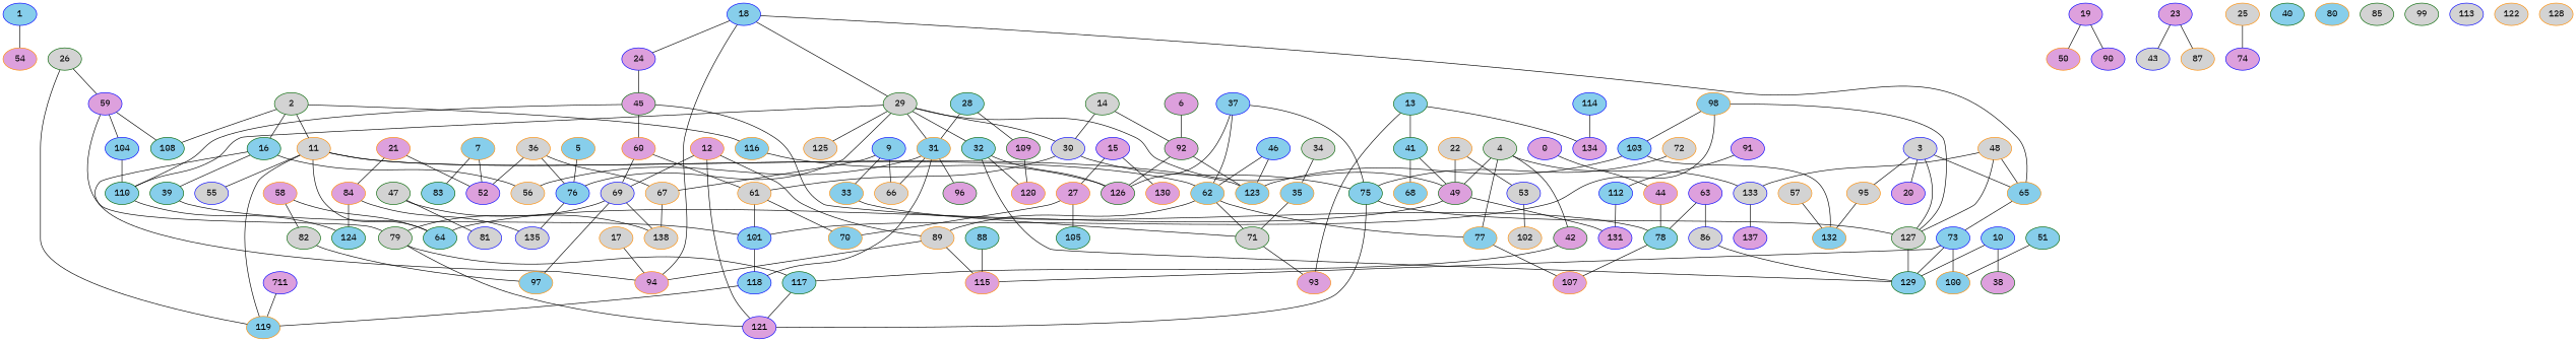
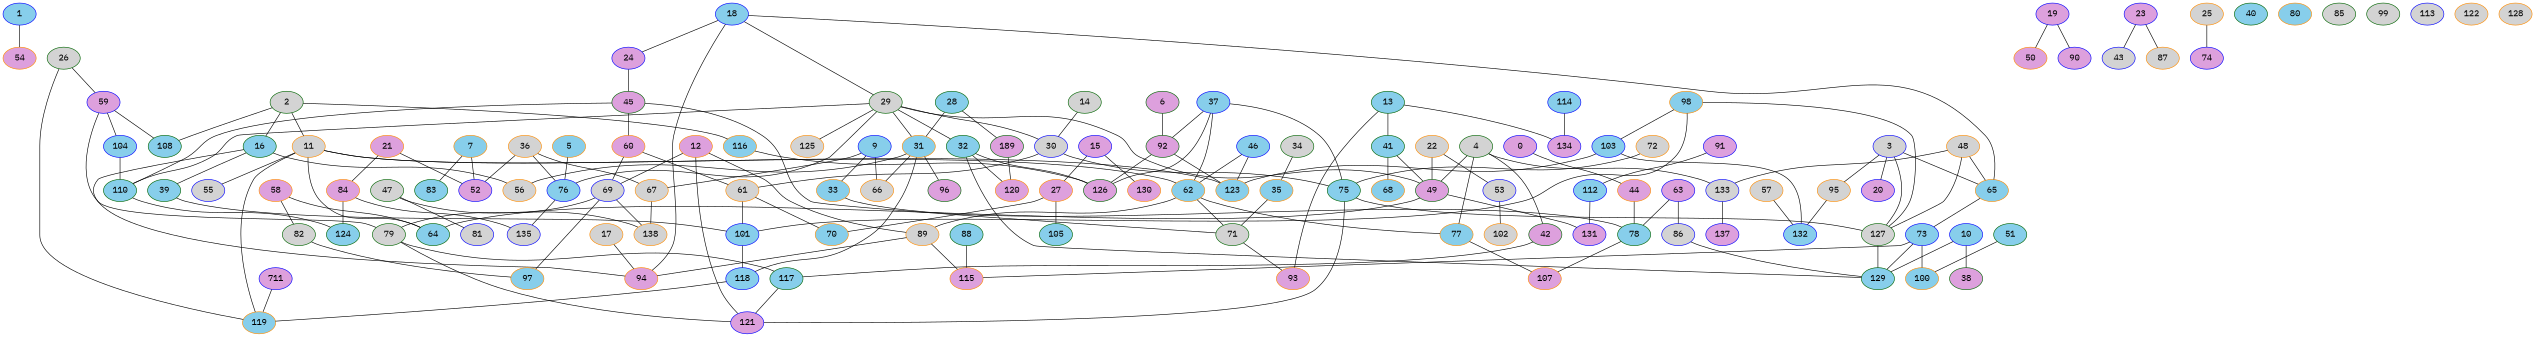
  graph {
    fontname="IBM Plex Mono"
    node [color=darkorange fillcolor=skyblue fontname="IBM Plex Mono" style=filled]
    edge [fontname="IBM Plex Mono"]
    1 [color=blue]
    54 [fillcolor=plum]
    2 [color=darkgreen fillcolor=lightgrey]
    11 [fillcolor=lightgrey]
    16 [color=darkgreen]
    108 [color=darkgreen]
    116
    55 [color=blue fillcolor=lightgrey]
    62
    64 [color=darkgreen]
    119
    123
    39 [color=darkgreen]
    56 [fillcolor=lightgrey]
    94 [fillcolor=plum]
    126 [color=darkgreen fillcolor=plum]
    3 [color=blue fillcolor=lightgrey]
    20 [color=blue fillcolor=plum]
    65
    95 [fillcolor=lightgrey]
    127 [color=darkgreen fillcolor=lightgrey]
    73 [color=blue]
-   132
+   132 [color=blue]
    129 [color=darkgreen]
    4 [color=darkgreen fillcolor=lightgrey]
    42 [color=darkgreen fillcolor=plum]
    49 [color=darkgreen fillcolor=plum]
    77
    133 [color=blue fillcolor=lightgrey]
    117 [color=darkgreen]
    131 [color=blue fillcolor=plum]
    107 [fillcolor=plum]
    137 [color=blue fillcolor=plum]
    76 [color=blue]
    5
    135 [color=blue fillcolor=lightgrey]
    6 [color=darkgreen fillcolor=plum]
    92 [color=darkgreen fillcolor=plum]
    52 [color=blue fillcolor=plum]
    7
    83 [color=darkgreen]
    n42 [color=blue fillcolor=plum label=0]
    44 [fillcolor=plum]
    78 [color=darkgreen]
    9 [color=blue]
    33
    66 [fillcolor=lightgrey]
    67 [fillcolor=lightgrey]
    138 [fillcolor=lightgrey]
    10 [color=blue]
    38 [color=darkgreen fillcolor=plum]
    89 [fillcolor=lightgrey]
    71 [color=darkgreen fillcolor=lightgrey]
    12 [fillcolor=plum]
    69 [color=blue fillcolor=lightgrey]
    121 [color=blue fillcolor=plum]
    79 [color=darkgreen fillcolor=lightgrey]
    97
    115 [fillcolor=plum]
    13 [color=darkgreen]
    41 [color=darkgreen]
    93 [fillcolor=plum]
    134 [color=blue fillcolor=plum]
    68
    14 [color=darkgreen fillcolor=lightgrey]
    30 [color=blue fillcolor=lightgrey]
    61 [fillcolor=lightgrey]
    75 [color=darkgreen]
    15 [color=blue fillcolor=plum]
    27 [fillcolor=plum]
    130 [fillcolor=plum]
    70
    105 [color=darkgreen]
    101 [color=blue]
    17 [fillcolor=lightgrey]
    18 [color=blue]
    24 [color=blue fillcolor=plum]
    29 [color=darkgreen fillcolor=lightgrey]
    45 [color=darkgreen fillcolor=plum]
    31
    32 [color=darkgreen]
    110 [color=darkgreen]
    125 [fillcolor=lightgrey]
    19 [color=blue fillcolor=plum]
    50 [fillcolor=plum]
    90 [color=blue fillcolor=plum]
    21 [fillcolor=plum]
    84 [fillcolor=plum]
    124 [color=darkgreen]
    22 [fillcolor=lightgrey]
    53 [color=blue fillcolor=lightgrey]
    102 [fillcolor=lightgrey]
    23 [color=blue fillcolor=plum]
    43 [color=blue fillcolor=lightgrey]
    87 [fillcolor=lightgrey]
    60 [fillcolor=plum]
    25 [fillcolor=lightgrey]
    74 [color=blue fillcolor=plum]
    26 [color=darkgreen fillcolor=lightgrey]
    59 [color=blue fillcolor=plum]
    104 [color=blue]
    28 [color=darkgreen]
-   109 [color=darkgreen fillcolor=plum]
+   109 [color=darkgreen fillcolor=plum label=189]
    96 [color=darkgreen fillcolor=plum]
    118 [color=blue]
    120 [fillcolor=plum]
    34 [color=darkgreen fillcolor=lightgrey]
    35
    36 [fillcolor=lightgrey]
    37 [color=blue]
    40 [color=darkgreen]
    46 [color=blue]
    47 [color=darkgreen fillcolor=lightgrey]
    81 [color=blue fillcolor=lightgrey]
    48 [fillcolor=lightgrey]
    51 [color=darkgreen]
    100
    57 [fillcolor=lightgrey]
    58 [fillcolor=plum]
    82 [color=darkgreen fillcolor=lightgrey]
    63 [color=blue fillcolor=plum]
    86 [color=blue fillcolor=lightgrey]
    72 [fillcolor=lightgrey]
    80
    85 [color=darkgreen fillcolor=lightgrey]
    88 [color=darkgreen]
    91 [color=blue fillcolor=plum]
    112 [color=blue]
    98
    103 [color=blue]
    99 [color=darkgreen fillcolor=lightgrey]
    n132 [color=blue fillcolor=plum label=711]
    113 [color=blue fillcolor=lightgrey]
    114 [color=blue]
    122 [fillcolor=lightgrey]
    128 [fillcolor=lightgrey]
    1 -- 54
    2 -- 11
    2 -- 16
    2 -- 108
    2 -- 116
    11 -- 55
    11 -- 62
    11 -- 64
    11 -- 119
    11 -- 123
    16 -- 39
    16 -- 56
    16 -- 94
    116 -- 126
    62 -- 77
    62 -- 89
    62 -- 71
    39 -- 101
    3 -- 20
    3 -- 65
    3 -- 95
    3 -- 127
    65 -- 73
    95 -- 132
    127 -- 129
    73 -- 129
    73 -- 115
    73 -- 100
    4 -- 42
    4 -- 49
    4 -- 77
    4 -- 133
    42 -- 117
    49 -- 64
    49 -- 131
    77 -- 107
    133 -- 137
    117 -- 121
    76 -- 135
    5 -- 76
    6 -- 92
    92 -- 123
    92 -- 126
    7 -- 52
    7 -- 83
    n42 -- 44
    44 -- 78
    78 -- 107
    9 -- 33
    9 -- 66
    9 -- 67
    33 -- 78
    67 -- 138
    10 -- 129
    10 -- 38
    89 -- 94
    89 -- 115
    71 -- 93
    12 -- 89
    12 -- 69
    12 -- 121
    69 -- 138
    69 -- 79
    69 -- 97
    79 -- 117
    79 -- 121
    13 -- 41
    13 -- 93
    13 -- 134
    41 -- 49
    41 -- 68
    14 -- 30
    30 -- 61
    30 -- 75
    61 -- 70
    61 -- 101
    75 -- 127
    75 -- 121
    15 -- 27
    15 -- 130
    27 -- 70
    27 -- 105
    101 -- 118
    17 -- 94
    18 -- 94
    18 -- 65
    18 -- 24
    18 -- 29
    24 -- 45
    29 -- 49
    29 -- 76
    29 -- 30
    29 -- 31
    29 -- 32
    29 -- 110
    29 -- 125
    45 -- 71
    45 -- 110
    45 -- 60
    31 -- 56
    31 -- 66
    31 -- 96
    31 -- 118
    32 -- 126
    32 -- 129
    32 -- 120
    110 -- 124
    19 -- 50
    19 -- 90
    21 -- 52
    21 -- 84
    84 -- 135
    84 -- 124
    22 -- 49
    22 -- 53
    53 -- 102
    23 -- 43
    23 -- 87
    60 -- 69
    60 -- 61
    25 -- 74
    26 -- 119
    26 -- 59
    59 -- 108
    59 -- 79
    59 -- 104
    104 -- 110
    28 -- 31
    28 -- 109
    109 -- 120
    118 -- 119
    34 -- 35
    35 -- 71
    36 -- 76
    36 -- 52
    36 -- 67
    37 -- 62
    37 -- 126
-   14 -- 92
+   37 -- 92
    37 -- 75
    46 -- 62
    46 -- 123
    47 -- 138
    47 -- 81
    48 -- 65
    48 -- 127
    48 -- 133
    51 -- 100
    57 -- 132
    58 -- 64
    58 -- 82
    82 -- 97
    63 -- 78
    63 -- 86
    86 -- 129
    72 -- 75
    88 -- 115
    91 -- 112
    112 -- 131
    98 -- 127
    98 -- 101
    98 -- 103
    103 -- 123
    103 -- 132
    n132 -- 119
    114 -- 134
  }
